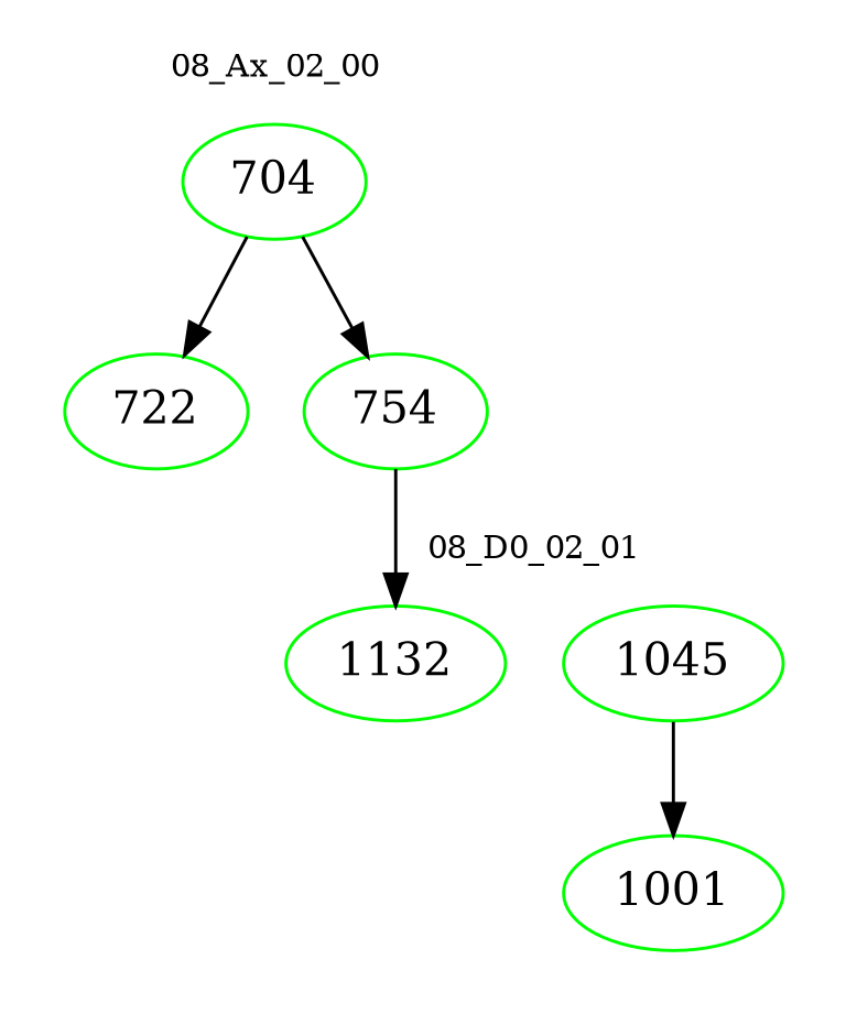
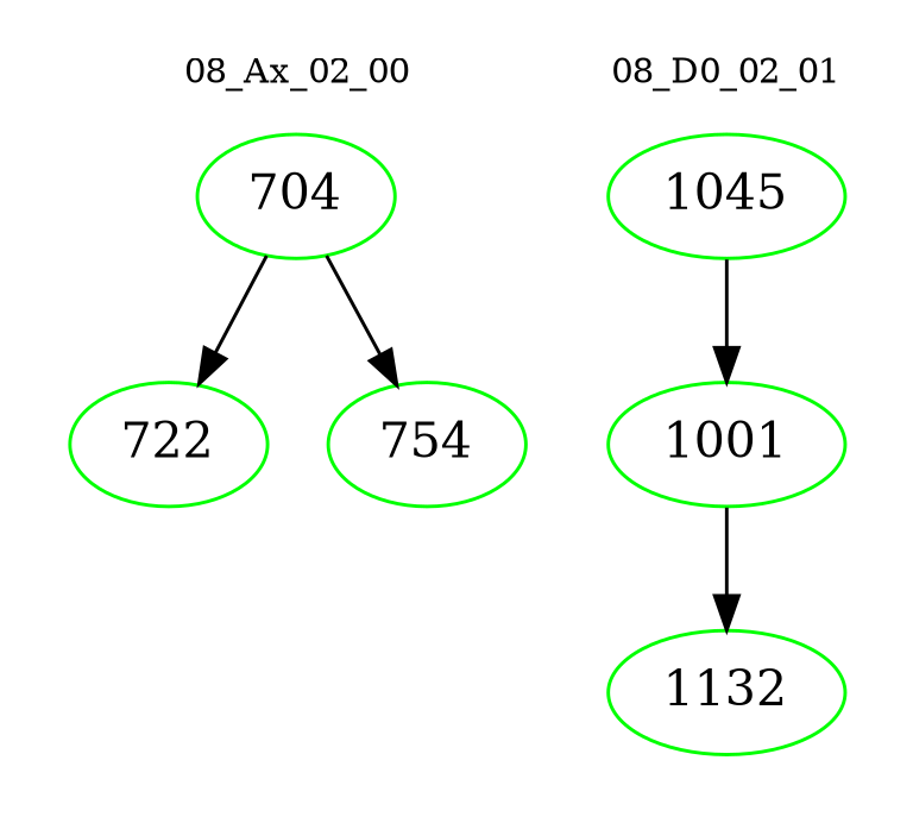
  digraph {
    node [color=green]
    edge [color=black]
    n1 [label=722]
    n2 [label=704]
    n3 [label=754]
    n4 [label=1045]
    n5 [label=1001]
    n6 [label=1132]
    subgraph cluster_1 {
      color=white
      fontsize=10
      label="08_Ax_02_00"
      n1
      n2
      n3
    }
    subgraph cluster_2 {
      color=white
      fontsize=10
      label="08_D0_02_01"
      n4
      n5
      n6
    }
    n2 -> n1
    n2 -> n3
    n4 -> n5
-   n3 -> n6
+   n5 -> n6
  }
